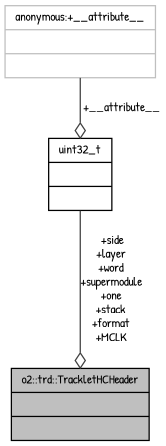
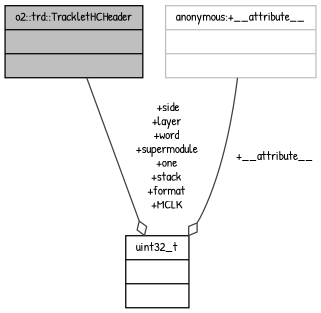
  digraph {
    fontname="Patrick Hand"
    node [color=black fontname="Patrick Hand" fontsize=10 shape=record]
    edge [arrowhead=odiamond color=grey25 fontname="Patrick Hand" fontsize=10 labelfontname=Helvetica labelfontsize=10 style=solid]
    n1 [fillcolor=grey75 fontcolor=black height=0.2 label="{o2::trd::TrackletHCHeader\n||}" style=filled width=0.4]
    n2 [height=0.2 label="{uint32_t\n||}" width=0.4]
    n3 [color=grey75 height=0.2 label="{anonymous:+__attribute__\n||}" width=0.4]
-   n2 -> n1 [label=" +side\n+layer\n+word\n+supermodule\n+one\n+stack\n+format\n+MCLK"]
+   n1 -> n2 [label=" +side\n+layer\n+word\n+supermodule\n+one\n+stack\n+format\n+MCLK"]
    n3 -> n2 [label=" +__attribute__"]
  }
